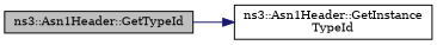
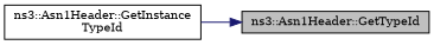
  digraph {
    rankdir=RL
    fontname="DejaVu Serif"
    node [color=black fontname="DejaVu Serif" fontsize=10 shape=record style=filled]
    n1 [fillcolor=grey75 fontcolor=black height=0.2 label="ns3::Asn1Header::GetTypeId" width=0.4]
    n2 [fillcolor=white height=0.2 label="ns3::Asn1Header::GetInstance\lTypeId" width=0.4]
-   n2 -> n1 [color=midnightblue dir=back fontname="DejaVu Serif" fontsize=10 labelfontname=Helvetica labelfontsize=10 style=solid]
+   n1 -> n2 [color=midnightblue dir=back fontname="DejaVu Serif" fontsize=10 labelfontname=Helvetica labelfontsize=10 style=solid]
  }
